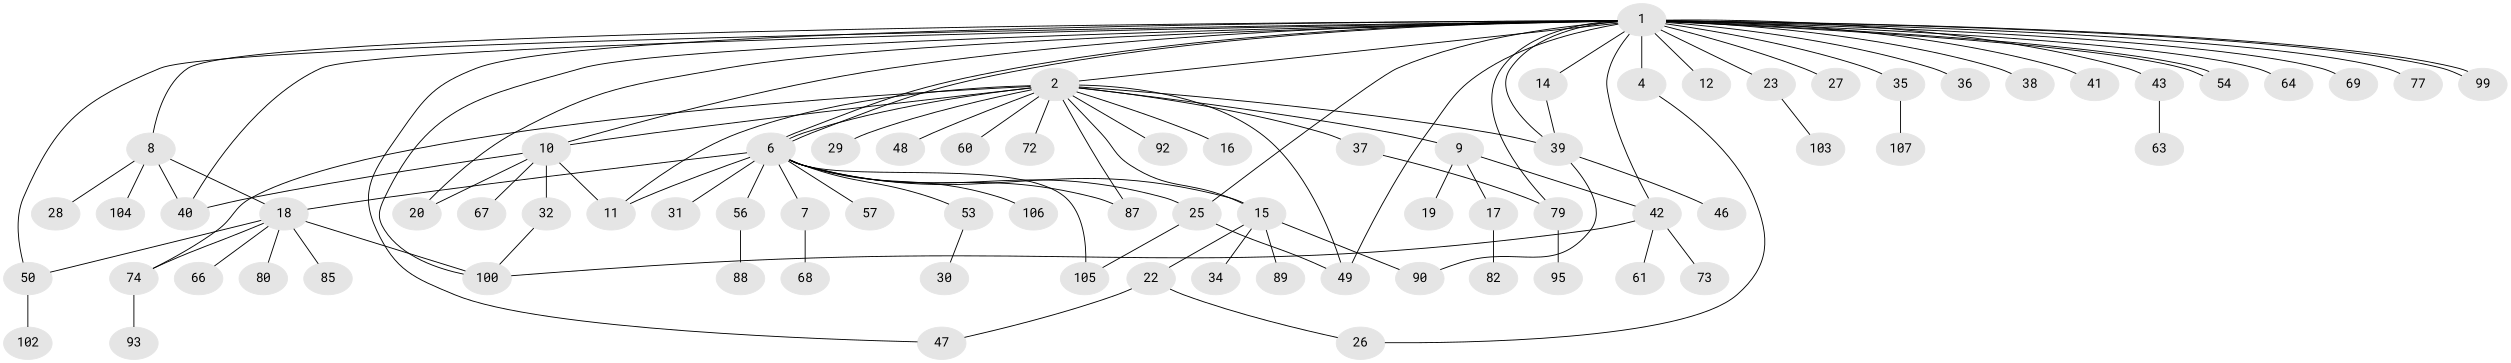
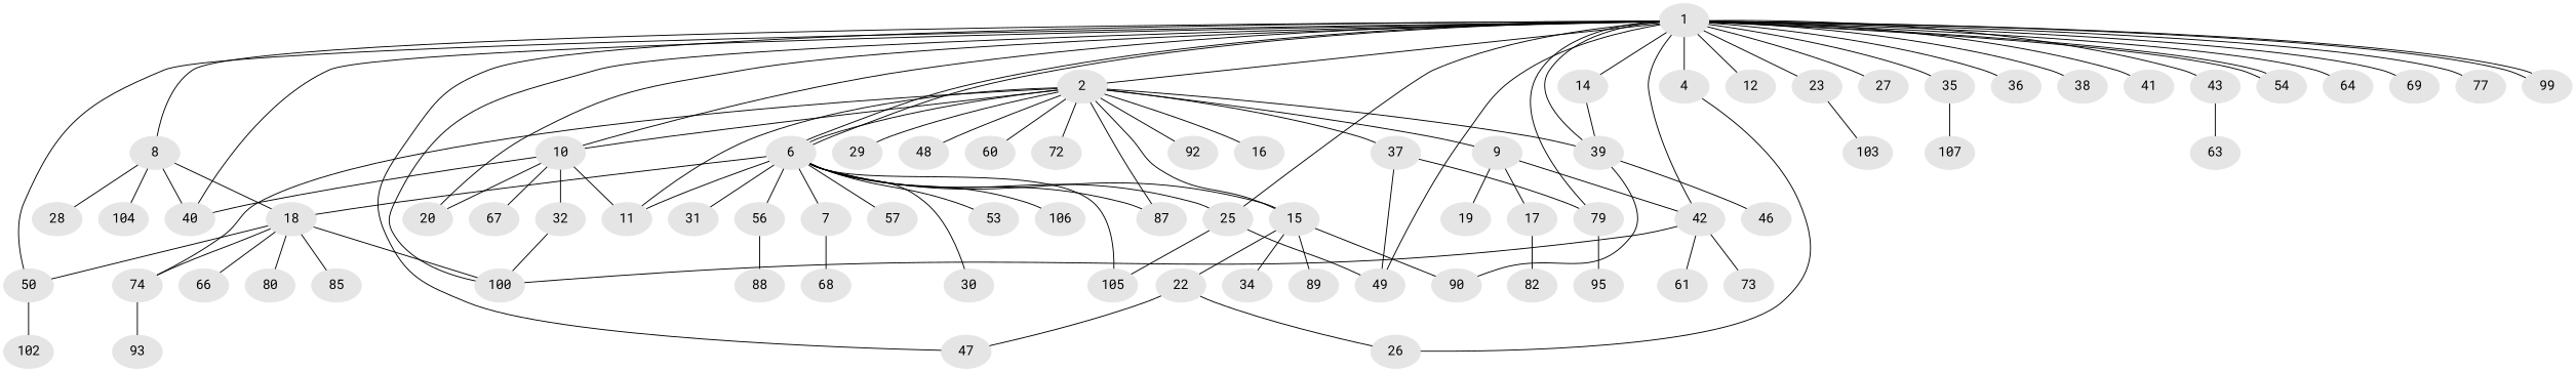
  graph {
    fontname="Roboto Mono"
    node [color=gray90 fontname="Roboto Mono" style=filled]
    edge [fontname="Roboto Mono"]
    1 [super="+13"]
    2 [super="+8"]
    n3 [label=8 super="+55"]
    4 [super="+5"]
    6 [super="+51"]
    10 [super="+33"]
    12
    14 [super="+78"]
    20 [super="+59"]
    23 [super="+101"]
    25 [super="+62"]
    27
    35 [super="+91"]
    36 [super="+44"]
    38
    40 [super="+94"]
    41
    42 [super="+45"]
    43 [super="+52"]
    47
    49
    50 [super="+71"]
    54
    64 [super="+76"]
    69
    77 [super="+83"]
    79 [super="+84"]
    99
    100
    39 [super="+81"]
    9 [super="+86"]
    11 [super="+70"]
    15 [super="+24"]
    16
    29
    37
    48
    60
    72
    74
    87
    92
    18 [super="+21"]
    28
    104
    26 [super="+65"]
    7
    30
    31
    53
    56
    57
    105
    106
    17 [super="+75"]
    19
    32 [super="+97"]
    67
    103
    107
    61
    73
    63
    102
    95
    22 [super="+96"]
    34
    89
    90
    46
    93
    66
    80
    85
    68
    88
    82
    1 -- 2
    1 -- n3
    1 -- 4 [weight=2]
    1 -- 6
    1 -- 6
    1 -- 10
    1 -- 12
    1 -- 14
    1 -- 20
    1 -- 23 [weight=2]
    1 -- 25
    1 -- 27
    1 -- 35
    1 -- 36
    1 -- 38
    1 -- 40
    1 -- 41
    1 -- 42
    1 -- 43
    1 -- 47
    1 -- 49
    1 -- 50
    1 -- 54
    1 -- 54
    1 -- 64
    1 -- 69
    1 -- 77
    1 -- 79
    1 -- 99
    1 -- 99
    1 -- 100
    1 -- 39
    2 -- 6 [weight=2]
    2 -- 10
-   2 -- 49
+   37 -- 49
    2 -- 39
    2 -- 9
    2 -- 11
    2 -- 15
    2 -- 16
    2 -- 29
    2 -- 37
    2 -- 48
    2 -- 60
    2 -- 72
    2 -- 74
    2 -- 87
    2 -- 92
    n3 -- 40
    n3 -- 18
    n3 -- 28
    n3 -- 104
    4 -- 26
    6 -- 25
    6 -- 11
    6 -- 15
    6 -- 87
    6 -- 18
    6 -- 7
-   53 -- 30
+   6 -- 30
    6 -- 31
    6 -- 53
    6 -- 56
    6 -- 57
    6 -- 105
    6 -- 106
    10 -- 20
    10 -- 40
    10 -- 11
    10 -- 32
    10 -- 67
    14 -- 39
    23 -- 103
    25 -- 49
    25 -- 105
    35 -- 107
    42 -- 100
    42 -- 61
    42 -- 73
    43 -- 63
    50 -- 102
    79 -- 95
    39 -- 90
    39 -- 46
    9 -- 42
    9 -- 17
    9 -- 19
    15 -- 22
    15 -- 34
    15 -- 89
    15 -- 90
    37 -- 79
    74 -- 93
    18 -- 50
    18 -- 100
    18 -- 74
    18 -- 66
    18 -- 80
    18 -- 85
    7 -- 68
    56 -- 88
    17 -- 82
    32 -- 100
    22 -- 47
    22 -- 26
  }
